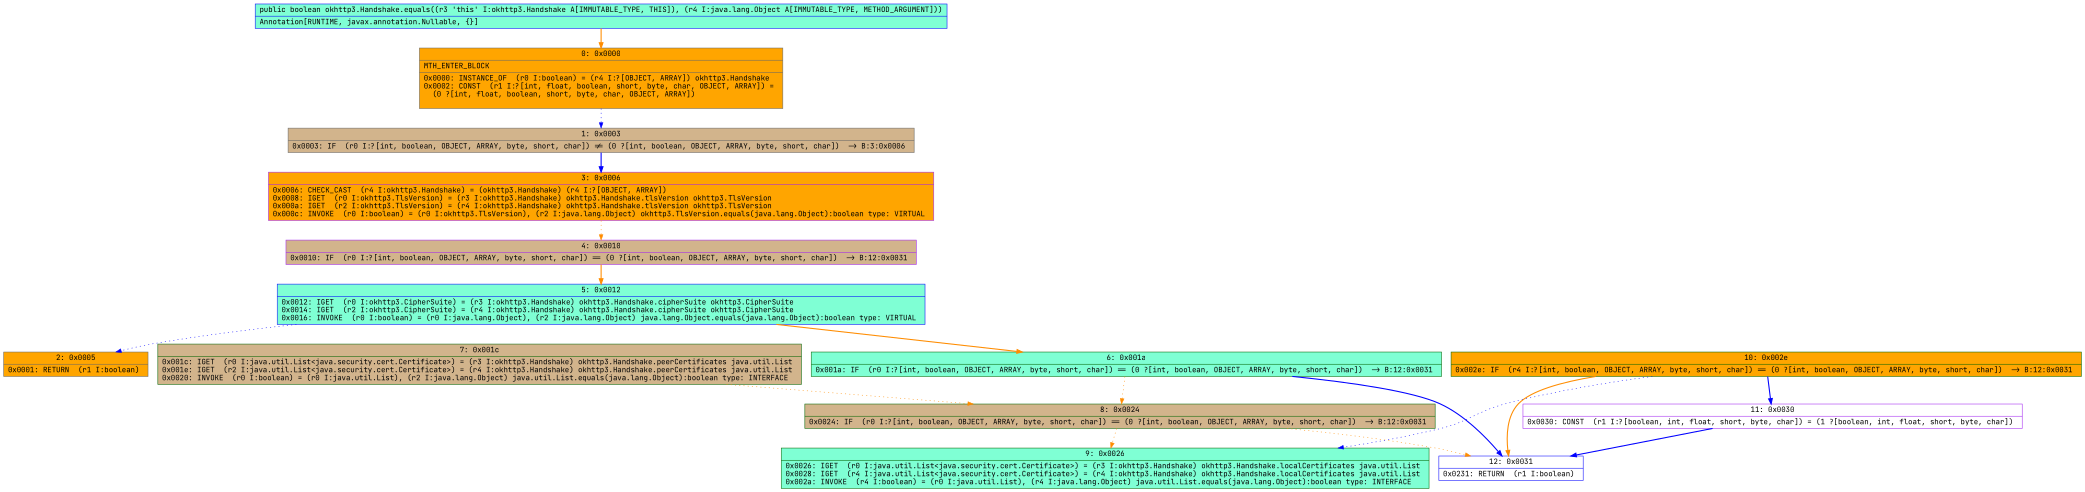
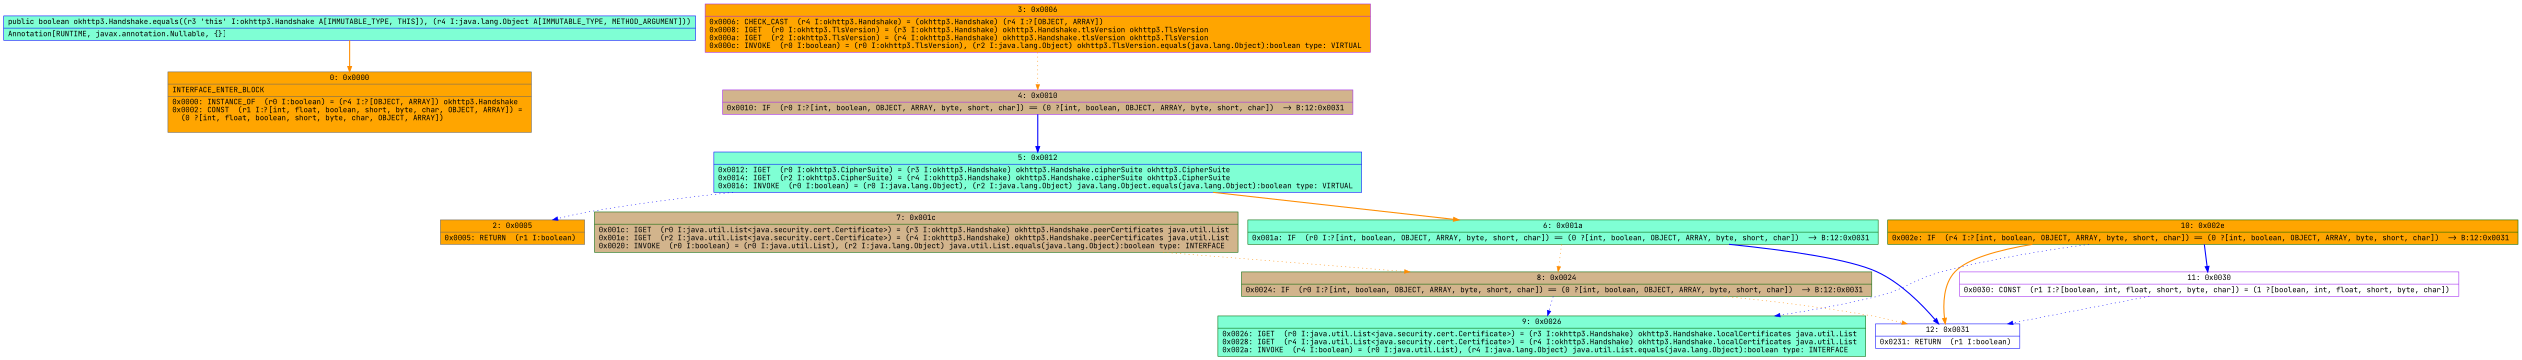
  digraph {
    fontname="JetBrains Mono"
    node [color=darkgreen fillcolor=orange fontname="JetBrains Mono" shape=record style=filled]
    edge [color=blue fontname="JetBrains Mono" style=dotted]
-   n1 [color=gray40 label="{0\:\ 0x0000|MTH_ENTER_BLOCK\l|0x0000: INSTANCE_OF  (r0 I:boolean) = (r4 I:?[OBJECT, ARRAY]) okhttp3.Handshake \l0x0002: CONST  (r1 I:?[int, float, boolean, short, byte, char, OBJECT, ARRAY]) = \l  (0 ?[int, float, boolean, short, byte, char, OBJECT, ARRAY])\l \l}"]
-   n2 [color=gray40 fillcolor=tan label="{1\:\ 0x0003|0x0003: IF  (r0 I:?[int, boolean, OBJECT, ARRAY, byte, short, char]) != (0 ?[int, boolean, OBJECT, ARRAY, byte, short, char])  \-\> B:3:0x0006 \l}"]
+   n1 [color=gray40 label="{0\:\ 0x0000|INTERFACE_ENTER_BLOCK\l|0x0000: INSTANCE_OF  (r0 I:boolean) = (r4 I:?[OBJECT, ARRAY]) okhttp3.Handshake \l0x0002: CONST  (r1 I:?[int, float, boolean, short, byte, char, OBJECT, ARRAY]) = \l  (0 ?[int, float, boolean, short, byte, char, OBJECT, ARRAY])\l \l}"]
    n3 [color=purple label="{3\:\ 0x0006|0x0006: CHECK_CAST  (r4 I:okhttp3.Handshake) = (okhttp3.Handshake) (r4 I:?[OBJECT, ARRAY]) \l0x0008: IGET  (r0 I:okhttp3.TlsVersion) = (r3 I:okhttp3.Handshake) okhttp3.Handshake.tlsVersion okhttp3.TlsVersion \l0x000a: IGET  (r2 I:okhttp3.TlsVersion) = (r4 I:okhttp3.Handshake) okhttp3.Handshake.tlsVersion okhttp3.TlsVersion \l0x000c: INVOKE  (r0 I:boolean) = (r0 I:okhttp3.TlsVersion), (r2 I:java.lang.Object) okhttp3.TlsVersion.equals(java.lang.Object):boolean type: VIRTUAL \l}"]
-   n4 [color=gray40 label="{2\:\ 0x0005|0x0001: RETURN  (r1 I:boolean) \l}"]
+   n4 [color=gray40 label="{2\:\ 0x0005|0x0005: RETURN  (r1 I:boolean) \l}"]
    n5 [color=purple fillcolor=tan label="{4\:\ 0x0010|0x0010: IF  (r0 I:?[int, boolean, OBJECT, ARRAY, byte, short, char]) == (0 ?[int, boolean, OBJECT, ARRAY, byte, short, char])  \-\> B:12:0x0031 \l}"]
    n6 [color=blue fillcolor=aquamarine label="{5\:\ 0x0012|0x0012: IGET  (r0 I:okhttp3.CipherSuite) = (r3 I:okhttp3.Handshake) okhttp3.Handshake.cipherSuite okhttp3.CipherSuite \l0x0014: IGET  (r2 I:okhttp3.CipherSuite) = (r4 I:okhttp3.Handshake) okhttp3.Handshake.cipherSuite okhttp3.CipherSuite \l0x0016: INVOKE  (r0 I:boolean) = (r0 I:java.lang.Object), (r2 I:java.lang.Object) java.lang.Object.equals(java.lang.Object):boolean type: VIRTUAL \l}"]
    n7 [fillcolor=aquamarine label="{6\:\ 0x001a|0x001a: IF  (r0 I:?[int, boolean, OBJECT, ARRAY, byte, short, char]) == (0 ?[int, boolean, OBJECT, ARRAY, byte, short, char])  \-\> B:12:0x0031 \l}"]
    n8 [color=blue fillcolor=white label="{12\:\ 0x0031|0x0231: RETURN  (r1 I:boolean) \l}"]
    n9 [fillcolor=tan label="{8\:\ 0x0024|0x0024: IF  (r0 I:?[int, boolean, OBJECT, ARRAY, byte, short, char]) == (0 ?[int, boolean, OBJECT, ARRAY, byte, short, char])  \-\> B:12:0x0031 \l}"]
    n10 [fillcolor=tan label="{7\:\ 0x001c|0x001c: IGET  (r0 I:java.util.List\<java.security.cert.Certificate\>) = (r3 I:okhttp3.Handshake) okhttp3.Handshake.peerCertificates java.util.List \l0x001e: IGET  (r2 I:java.util.List\<java.security.cert.Certificate\>) = (r4 I:okhttp3.Handshake) okhttp3.Handshake.peerCertificates java.util.List \l0x0020: INVOKE  (r0 I:boolean) = (r0 I:java.util.List), (r2 I:java.lang.Object) java.util.List.equals(java.lang.Object):boolean type: INTERFACE \l}"]
    n11 [fillcolor=aquamarine label="{9\:\ 0x0026|0x0026: IGET  (r0 I:java.util.List\<java.security.cert.Certificate\>) = (r3 I:okhttp3.Handshake) okhttp3.Handshake.localCertificates java.util.List \l0x0028: IGET  (r4 I:java.util.List\<java.security.cert.Certificate\>) = (r4 I:okhttp3.Handshake) okhttp3.Handshake.localCertificates java.util.List \l0x002a: INVOKE  (r4 I:boolean) = (r0 I:java.util.List), (r4 I:java.lang.Object) java.util.List.equals(java.lang.Object):boolean type: INTERFACE \l}"]
    n12 [label="{10\:\ 0x002e|0x002e: IF  (r4 I:?[int, boolean, OBJECT, ARRAY, byte, short, char]) == (0 ?[int, boolean, OBJECT, ARRAY, byte, short, char])  \-\> B:12:0x0031 \l}"]
    n13 [color=purple fillcolor=white label="{11\:\ 0x0030|0x0030: CONST  (r1 I:?[boolean, int, float, short, byte, char]) = (1 ?[boolean, int, float, short, byte, char]) \l}"]
    n14 [color=blue fillcolor=aquamarine label="{public boolean okhttp3.Handshake.equals((r3 'this' I:okhttp3.Handshake A[IMMUTABLE_TYPE, THIS]), (r4 I:java.lang.Object A[IMMUTABLE_TYPE, METHOD_ARGUMENT]))  | Annotation[RUNTIME, javax.annotation.Nullable, \{\}]\l}"]
-   n1 -> n2
-   n2 -> n3 [style=bold]
    n3 -> n5 [color=darkorange]
-   n5 -> n6 [color=darkorange style=bold]
+   n5 -> n6 [style=bold]
    n6 -> n4
    n6 -> n7 [color=darkorange style=bold]
    n7 -> n8 [style=bold]
    n7 -> n9 [color=darkorange]
    n9 -> n8 [color=darkorange]
-   n9 -> n11 [color=darkorange]
+   n9 -> n11
    n10 -> n9 [color=darkorange]
    n12 -> n8 [color=darkorange style=bold]
    n12 -> n11
    n12 -> n13 [style=bold]
-   n13 -> n8 [style=bold]
+   n13 -> n8
    n14 -> n1 [color=darkorange style=bold]
  }
